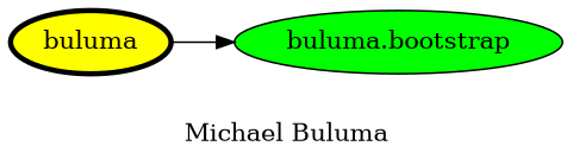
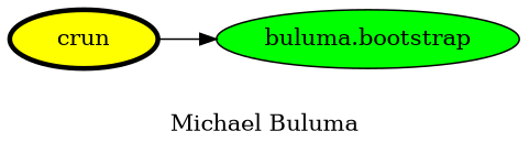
  digraph {
    label="Michael Buluma"
    rankdir=LR
    node [style=filled]
-   crun [fillcolor=yellow penwidth=3 label=buluma]
+   crun [fillcolor=yellow penwidth=3]
    "buluma.bootstrap" [fillcolor=green]
    crun -> "buluma.bootstrap"
  }
